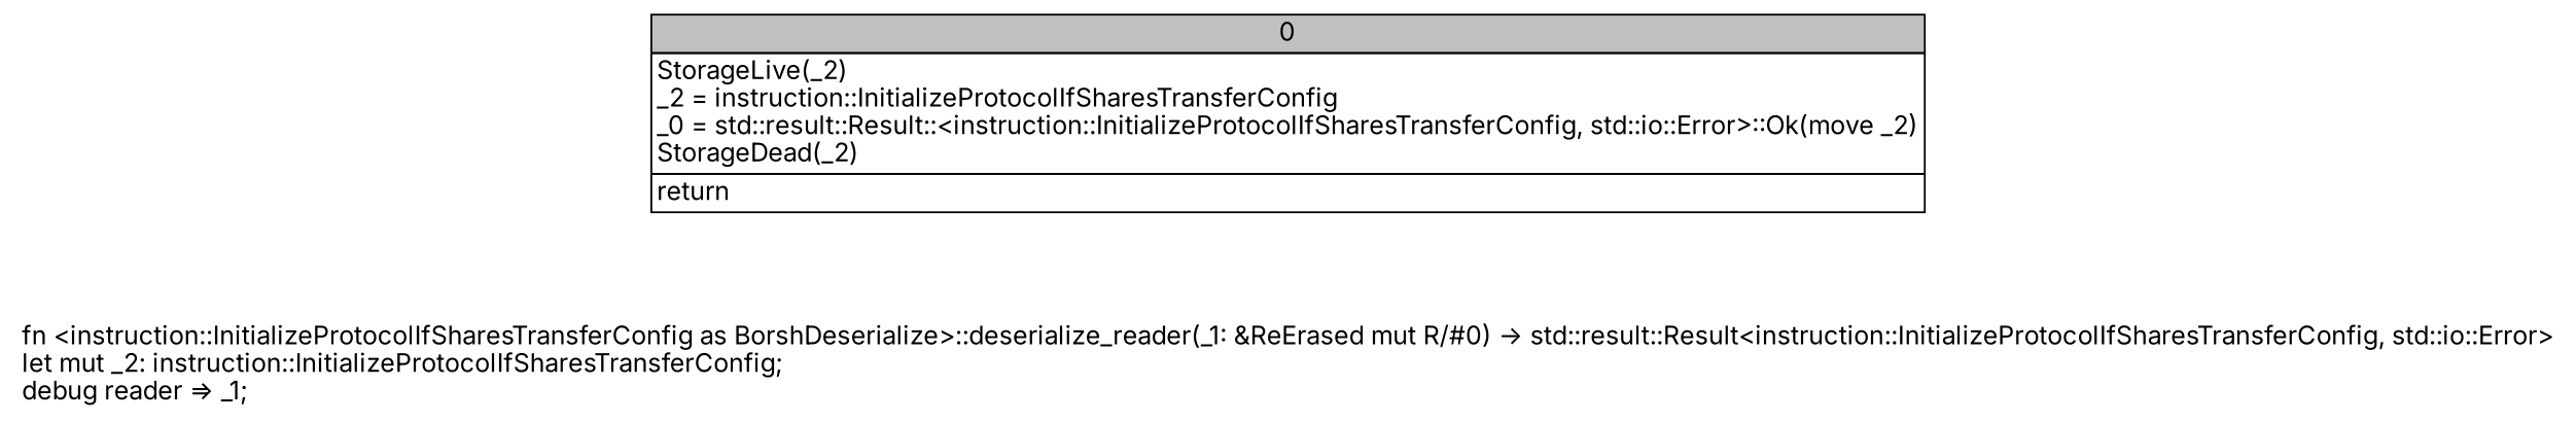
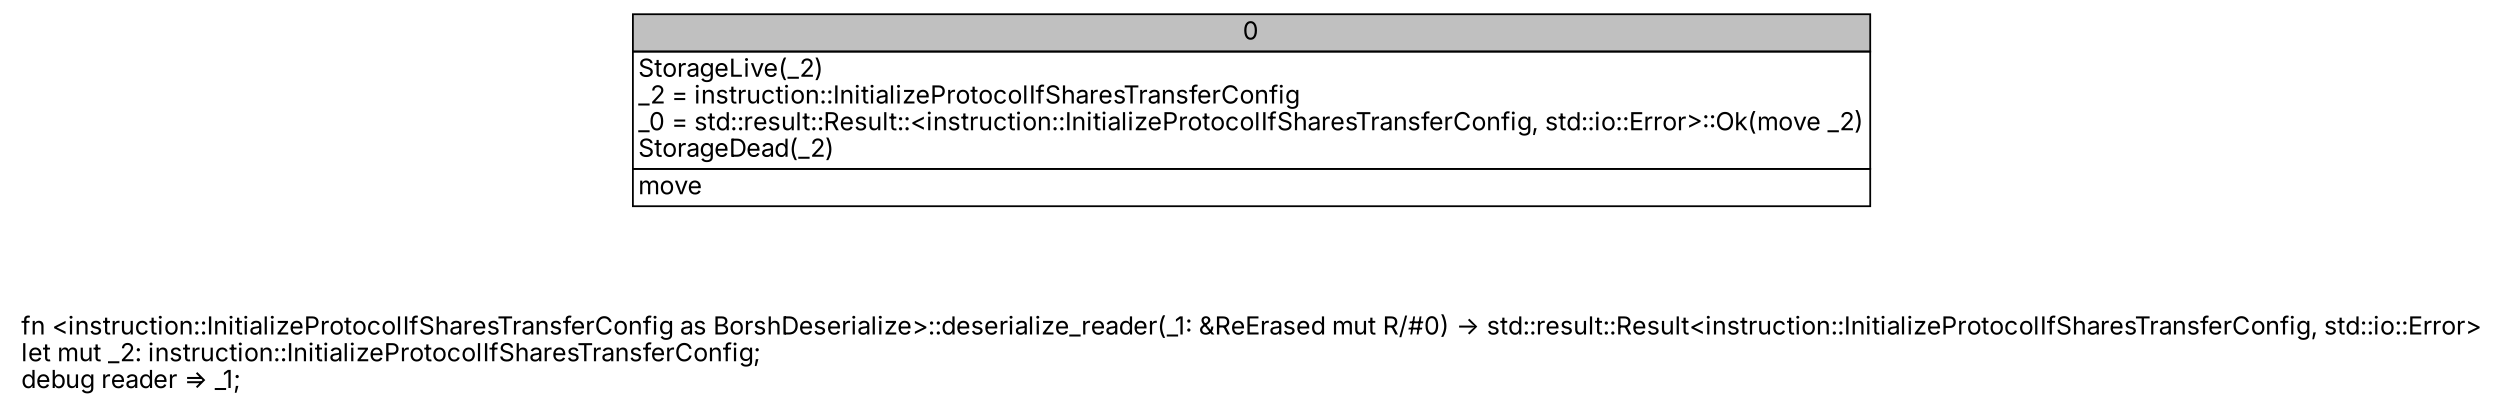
  digraph {
    fontname=Inter
    label=<fn &lt;instruction::InitializeProtocolIfSharesTransferConfig as BorshDeserialize&gt;::deserialize_reader(_1: &amp;ReErased mut R/#0) -&gt; std::result::Result&lt;instruction::InitializeProtocolIfSharesTransferConfig, std::io::Error&gt;<br align="left"/>let mut _2: instruction::InitializeProtocolIfSharesTransferConfig;<br align="left"/>debug reader =&gt; _1;<br align="left"/>>
-   n1 [fontname=Inter label=<<table border="0" cellborder="1" cellspacing="0"><tr><td bgcolor="gray" align="center" colspan="1">0</td></tr><tr><td align="left" balign="left">StorageLive(_2)<br/>_2 = instruction::InitializeProtocolIfSharesTransferConfig<br/>_0 = std::result::Result::&lt;instruction::InitializeProtocolIfSharesTransferConfig, std::io::Error&gt;::Ok(move _2)<br/>StorageDead(_2)<br/></td></tr><tr><td align="left">return</td></tr></table>> shape=none]
+   n1 [fontname=Inter label=<<table border="0" cellborder="1" cellspacing="0"><tr><td bgcolor="gray" align="center" colspan="1">0</td></tr><tr><td align="left" balign="left">StorageLive(_2)<br/>_2 = instruction::InitializeProtocolIfSharesTransferConfig<br/>_0 = std::result::Result::&lt;instruction::InitializeProtocolIfSharesTransferConfig, std::io::Error&gt;::Ok(move _2)<br/>StorageDead(_2)<br/></td></tr><tr><td align="left">move</td></tr></table>> shape=none]
  }
